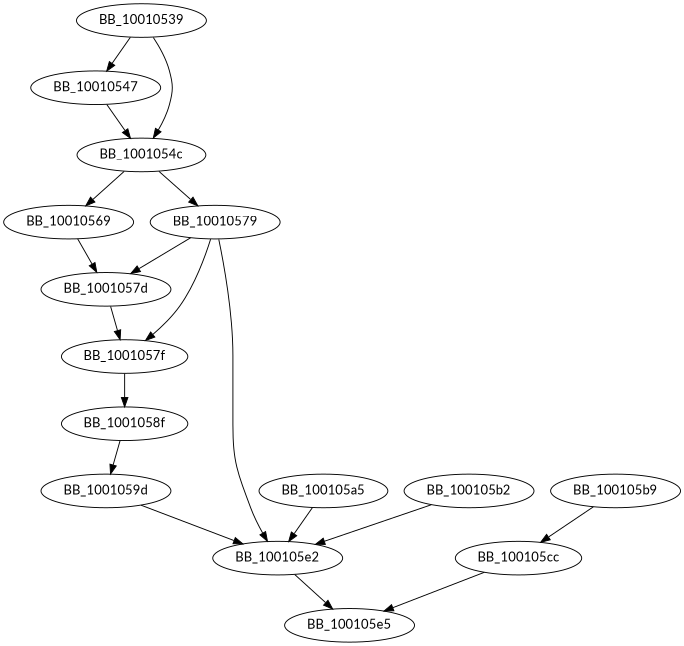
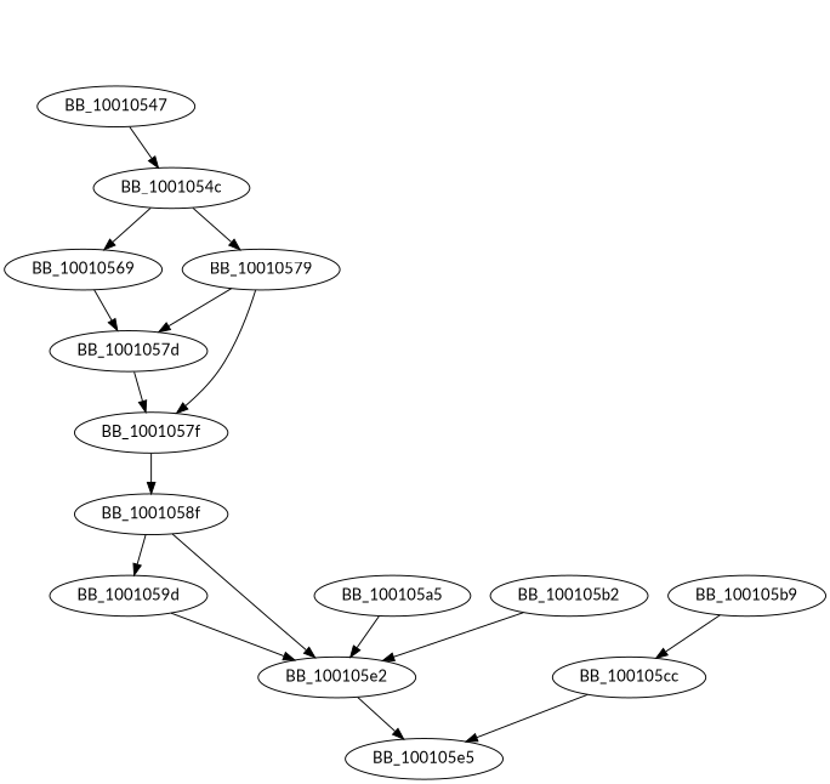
  digraph {
    fontname=Lato
    node [fontname=Lato]
    edge [fontname=Lato]
-   BB_10010539
    BB_10010547
    BB_1001054c
    BB_10010569
    BB_10010579
    BB_1001057d
    BB_1001057f
    BB_1001058f
    BB_1001059d
    BB_100105e2
    BB_100105e5
    BB_100105a5
    BB_100105b2
    BB_100105b9
    BB_100105cc
-   BB_10010539 -> BB_10010547
-   BB_10010539 -> BB_1001054c
    BB_10010547 -> BB_1001054c
    BB_1001054c -> BB_10010569
    BB_1001054c -> BB_10010579
    BB_10010569 -> BB_1001057d
    BB_10010579 -> BB_1001057d
    BB_10010579 -> BB_1001057f
    BB_1001057d -> BB_1001057f
    BB_1001057f -> BB_1001058f
    BB_1001058f -> BB_1001059d
-   BB_10010579 -> BB_100105e2
+   BB_1001058f -> BB_100105e2
    BB_1001059d -> BB_100105e2
    BB_100105e2 -> BB_100105e5
    BB_100105a5 -> BB_100105e2
    BB_100105b2 -> BB_100105e2
    BB_100105b9 -> BB_100105cc
    BB_100105cc -> BB_100105e5
  }
